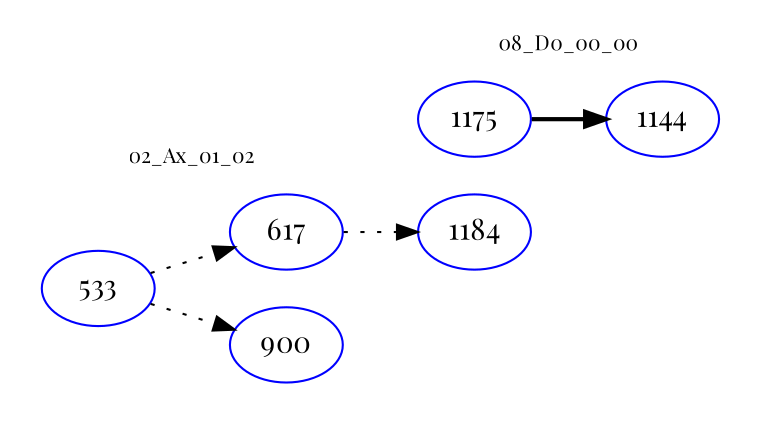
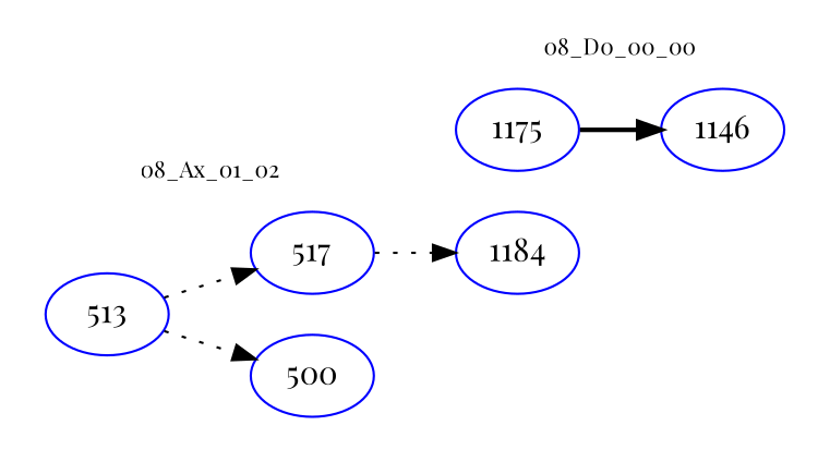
  digraph {
    fontname="Playfair Display"
    rankdir=LR
    node [color=blue fontname="Playfair Display"]
    edge [color=black fontname="Playfair Display" style=dotted]
-   n1 [label=533]
-   n2 [label=900]
-   n3 [label=617]
+   n1 [label=513]
+   n2 [label=500]
+   n3 [label=517]
    n4 [label=1175]
-   n5 [label=1144]
+   n5 [label=1146]
    n6 [label=1184]
    subgraph cluster_1 {
      color=white
      fontsize=10
-     label="02_Ax_01_02"
+     label="08_Ax_01_02"
      n1
      n2
      n3
    }
    subgraph cluster_2 {
      color=white
      fontsize=10
      label="08_D0_00_00"
      n4
      n5
      n6
    }
    n1 -> n2
    n1 -> n3
    n3 -> n6
    n4 -> n5 [style=bold]
  }
